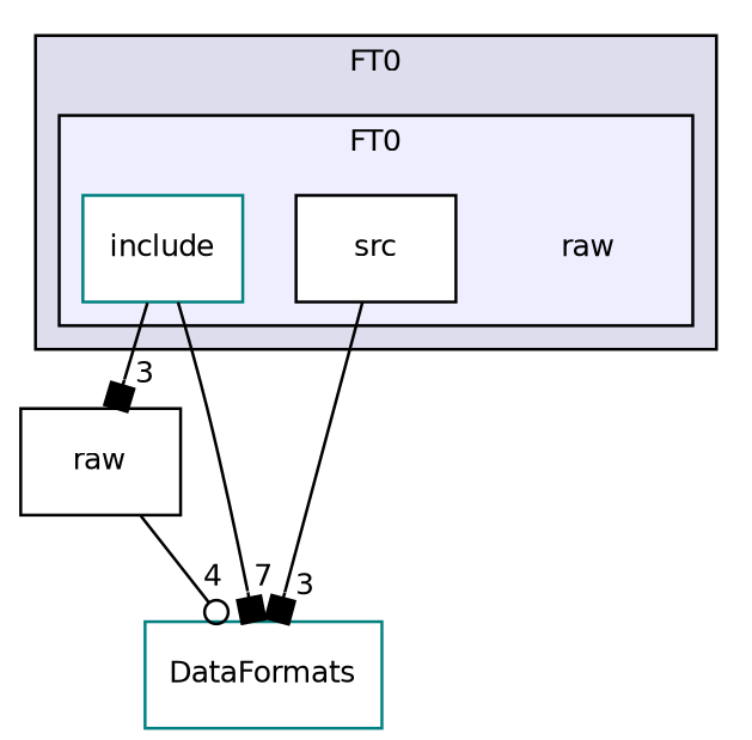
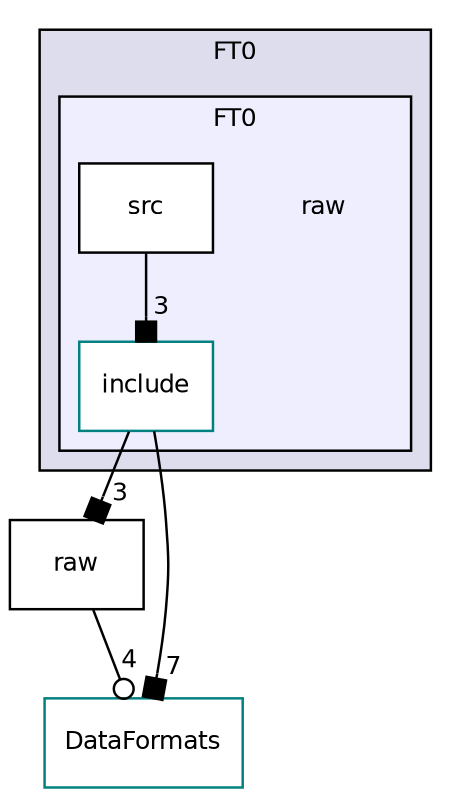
  digraph {
    compound=true
    node [color=black fontname=Helvetica fontsize=10 shape=box]
    edge [arrowhead=box headlabel=3 labeldistance=1.5 labelfontname=Helvetica labelfontsize=10]
    n1 [label=raw shape=plaintext]
    n2 [color=teal fillcolor=white label=include style=filled]
    n3 [fillcolor=white label=src style=filled]
    n4 [label=raw]
    n5 [color=teal label=DataFormats]
    subgraph cluster_1 {
      bgcolor="#ddddee"
      fontname=Helvetica
      fontsize=10
      label=FT0
      pencolor=black
      subgraph cluster_2 {
        bgcolor="#eeeeff"
        fontname=Helvetica
        fontsize=10
        label=FT0
        pencolor=black
        n1
        n2
        n3
      }
    }
    n2 -> n4
    n2 -> n5 [headlabel=7]
-   n3 -> n5
+   n3 -> n2
    n4 -> n5 [arrowhead=odot headlabel=4]
  }
